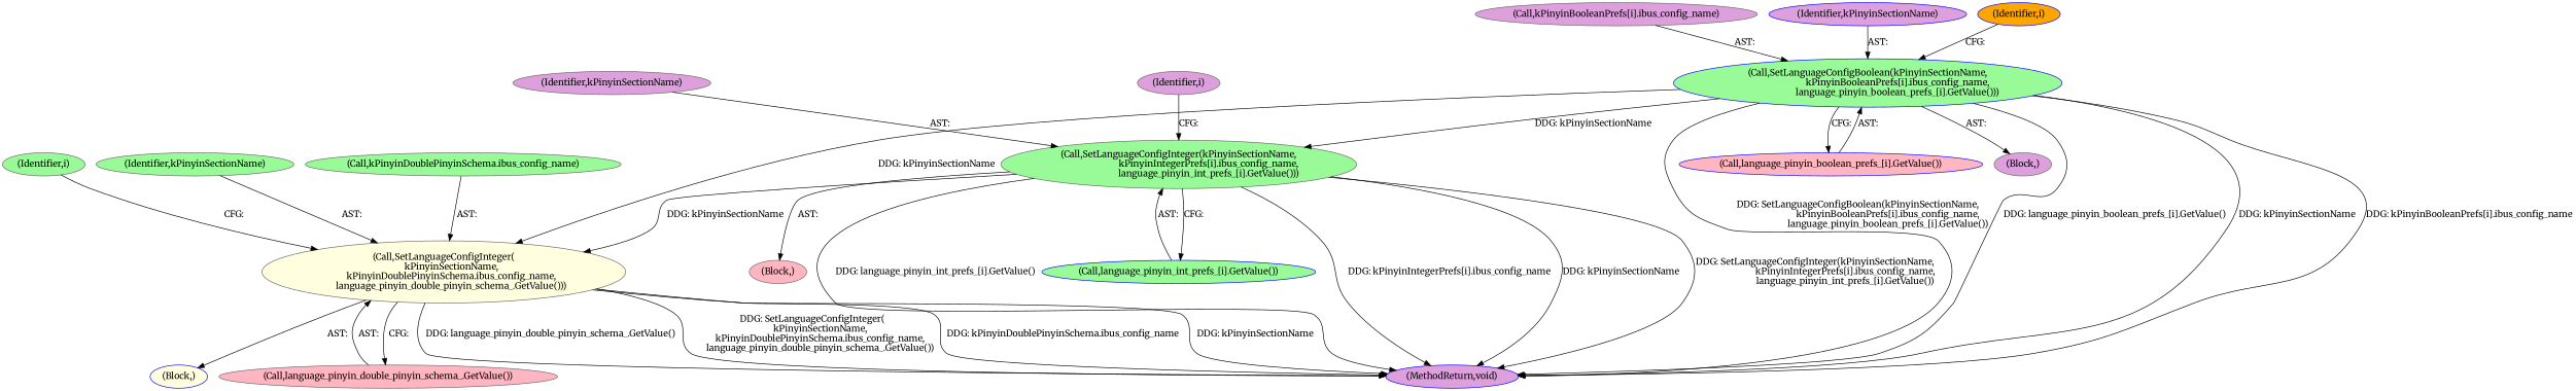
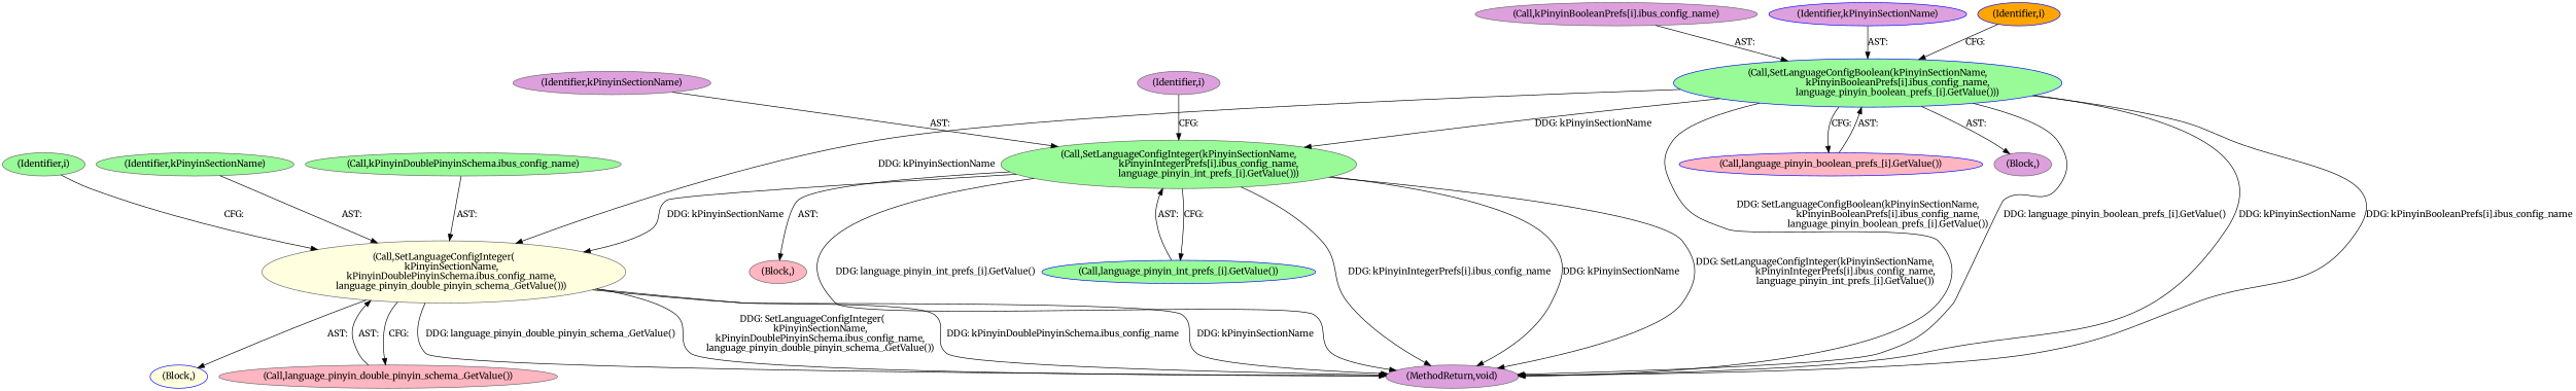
  digraph {
    fontname=Merriweather
    node [color=gray40 fillcolor=palegreen fontname=Merriweather style=filled]
    edge [fontname=Merriweather]
    n1 [color=blue label="(Call,SetLanguageConfigBoolean(kPinyinSectionName,\n                               kPinyinBooleanPrefs[i].ibus_config_name,\n                               language_pinyin_boolean_prefs_[i].GetValue()))"]
    n2 [label="(Call,SetLanguageConfigInteger(kPinyinSectionName,\n                               kPinyinIntegerPrefs[i].ibus_config_name,\n                               language_pinyin_int_prefs_[i].GetValue()))"]
    n3 [fillcolor=lightyellow label="(Call,SetLanguageConfigInteger(\n        kPinyinSectionName,\n        kPinyinDoublePinyinSchema.ibus_config_name,\n        language_pinyin_double_pinyin_schema_.GetValue()))"]
-   n4 [color=blue fillcolor=plum label="(MethodReturn,void)"]
+   n4 [fillcolor=plum label="(MethodReturn,void)"]
    n5 [color=blue fillcolor=lightpink label="(Call,language_pinyin_boolean_prefs_[i].GetValue())"]
    n6 [fillcolor=plum label="(Block,)"]
    n7 [color=blue label="(Call,language_pinyin_int_prefs_[i].GetValue())"]
    n8 [fillcolor=lightpink label="(Block,)"]
    n9 [fillcolor=lightpink label="(Call,language_pinyin_double_pinyin_schema_.GetValue())"]
    n10 [color=blue fillcolor=lightyellow label="(Block,)"]
    n11 [fillcolor=plum label="(Call,kPinyinBooleanPrefs[i].ibus_config_name)"]
    n12 [label="(Identifier,i)"]
    n13 [color=blue fillcolor=plum label="(Identifier,kPinyinSectionName)"]
    n14 [label="(Identifier,kPinyinSectionName)"]
    n15 [color=blue fillcolor=orange label="(Identifier,i)"]
    n16 [label="(Call,kPinyinDoublePinyinSchema.ibus_config_name)"]
    n17 [fillcolor=plum label="(Identifier,kPinyinSectionName)"]
    n18 [fillcolor=plum label="(Identifier,i)"]
    n1 -> n2 [label="DDG: kPinyinSectionName"]
    n1 -> n3 [label="DDG: kPinyinSectionName"]
    n1 -> n4 [label="DDG: SetLanguageConfigBoolean(kPinyinSectionName,\n                               kPinyinBooleanPrefs[i].ibus_config_name,\n                               language_pinyin_boolean_prefs_[i].GetValue())"]
    n1 -> n4 [label="DDG: language_pinyin_boolean_prefs_[i].GetValue()"]
    n1 -> n4 [label="DDG: kPinyinSectionName"]
    n1 -> n4 [label="DDG: kPinyinBooleanPrefs[i].ibus_config_name"]
    n1 -> n5 [label="CFG: "]
    n1 -> n6 [label="AST: "]
    n2 -> n3 [label="DDG: kPinyinSectionName"]
    n2 -> n4 [label="DDG: language_pinyin_int_prefs_[i].GetValue()"]
    n2 -> n4 [label="DDG: kPinyinIntegerPrefs[i].ibus_config_name"]
    n2 -> n4 [label="DDG: kPinyinSectionName"]
    n2 -> n4 [label="DDG: SetLanguageConfigInteger(kPinyinSectionName,\n                               kPinyinIntegerPrefs[i].ibus_config_name,\n                               language_pinyin_int_prefs_[i].GetValue())"]
    n2 -> n7 [label="CFG: "]
    n2 -> n8 [label="AST: "]
    n3 -> n4 [label="DDG: kPinyinSectionName"]
    n3 -> n4 [label="DDG: language_pinyin_double_pinyin_schema_.GetValue()"]
    n3 -> n4 [label="DDG: SetLanguageConfigInteger(\n        kPinyinSectionName,\n        kPinyinDoublePinyinSchema.ibus_config_name,\n        language_pinyin_double_pinyin_schema_.GetValue())"]
    n3 -> n4 [label="DDG: kPinyinDoublePinyinSchema.ibus_config_name"]
    n3 -> n9 [label="CFG: "]
    n3 -> n10 [label="AST: "]
    n5 -> n1 [label="AST: "]
    n7 -> n2 [label="AST: "]
    n9 -> n3 [label="AST: "]
    n11 -> n1 [label="AST: "]
    n12 -> n3 [label="CFG: "]
    n13 -> n1 [label="AST: "]
    n14 -> n3 [label="AST: "]
    n15 -> n1 [label="CFG: "]
    n16 -> n3 [label="AST: "]
    n17 -> n2 [label="AST: "]
    n18 -> n2 [label="CFG: "]
  }
